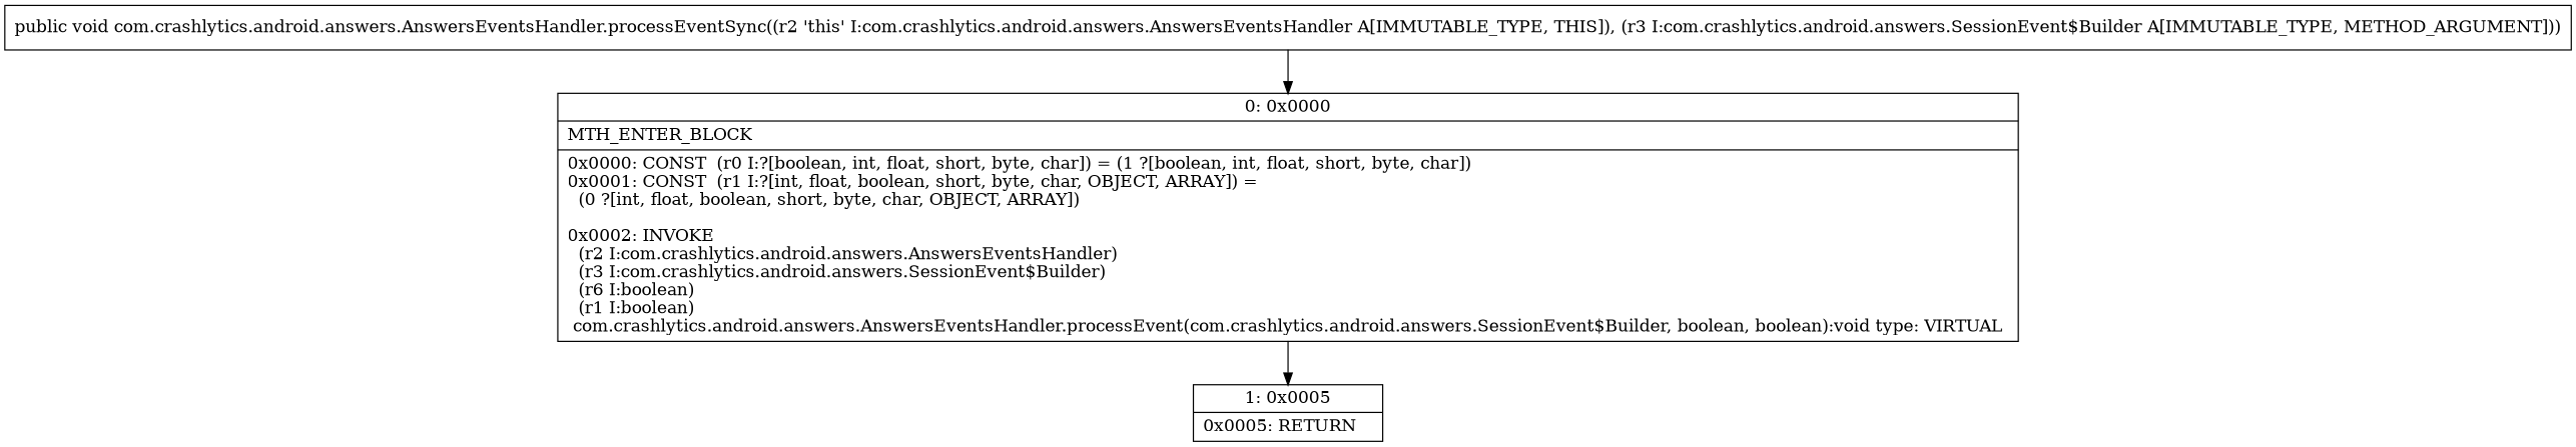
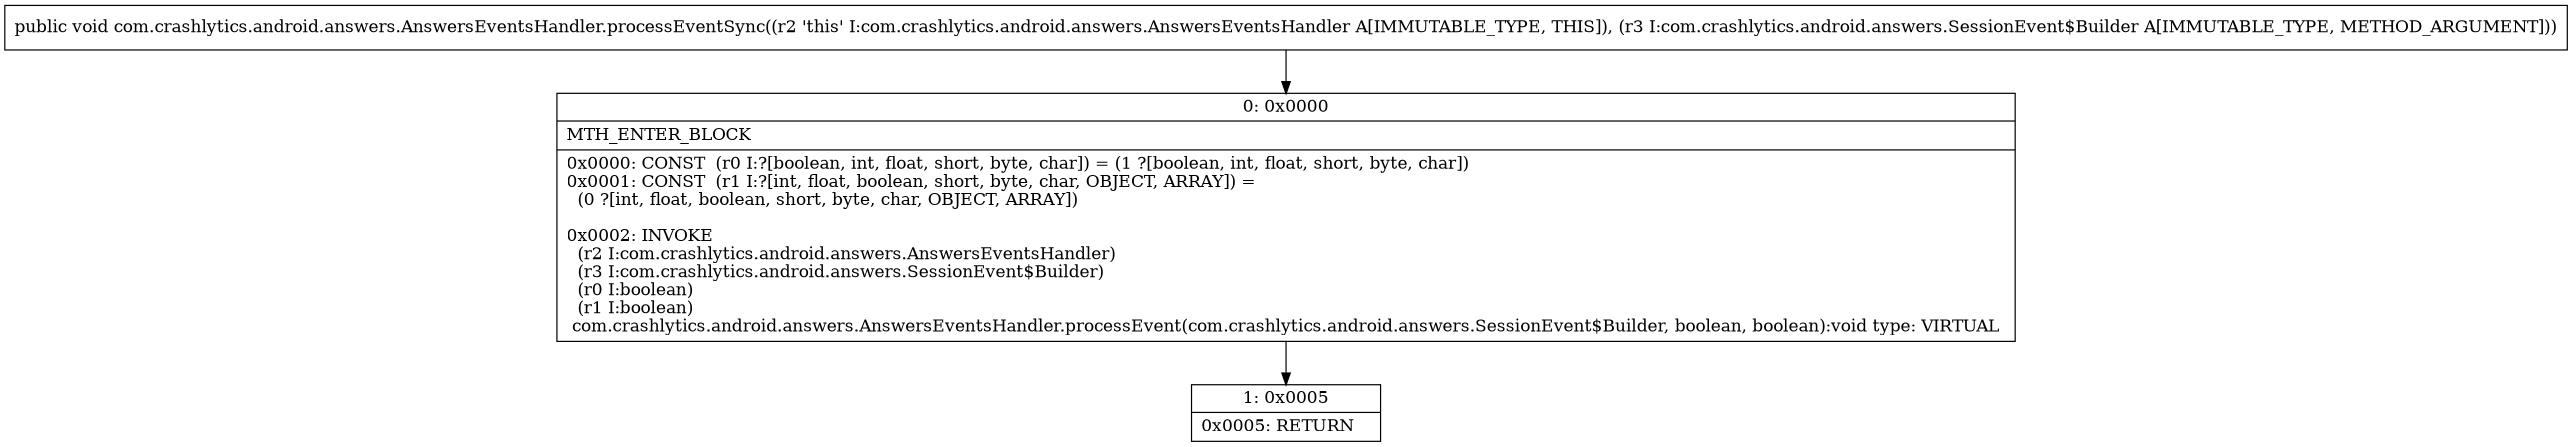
  digraph {
    node [shape=record]
-   n1 [label="{0\:\ 0x0000|MTH_ENTER_BLOCK\l|0x0000: CONST  (r0 I:?[boolean, int, float, short, byte, char]) = (1 ?[boolean, int, float, short, byte, char]) \l0x0001: CONST  (r1 I:?[int, float, boolean, short, byte, char, OBJECT, ARRAY]) = \l  (0 ?[int, float, boolean, short, byte, char, OBJECT, ARRAY])\l \l0x0002: INVOKE  \l  (r2 I:com.crashlytics.android.answers.AnswersEventsHandler)\l  (r3 I:com.crashlytics.android.answers.SessionEvent$Builder)\l  (r6 I:boolean)\l  (r1 I:boolean)\l com.crashlytics.android.answers.AnswersEventsHandler.processEvent(com.crashlytics.android.answers.SessionEvent$Builder, boolean, boolean):void type: VIRTUAL \l}"]
+   n1 [label="{0\:\ 0x0000|MTH_ENTER_BLOCK\l|0x0000: CONST  (r0 I:?[boolean, int, float, short, byte, char]) = (1 ?[boolean, int, float, short, byte, char]) \l0x0001: CONST  (r1 I:?[int, float, boolean, short, byte, char, OBJECT, ARRAY]) = \l  (0 ?[int, float, boolean, short, byte, char, OBJECT, ARRAY])\l \l0x0002: INVOKE  \l  (r2 I:com.crashlytics.android.answers.AnswersEventsHandler)\l  (r3 I:com.crashlytics.android.answers.SessionEvent$Builder)\l  (r0 I:boolean)\l  (r1 I:boolean)\l com.crashlytics.android.answers.AnswersEventsHandler.processEvent(com.crashlytics.android.answers.SessionEvent$Builder, boolean, boolean):void type: VIRTUAL \l}"]
    n2 [label="{1\:\ 0x0005|0x0005: RETURN   \l}"]
    n3 [label="{public void com.crashlytics.android.answers.AnswersEventsHandler.processEventSync((r2 'this' I:com.crashlytics.android.answers.AnswersEventsHandler A[IMMUTABLE_TYPE, THIS]), (r3 I:com.crashlytics.android.answers.SessionEvent$Builder A[IMMUTABLE_TYPE, METHOD_ARGUMENT])) }"]
    n1 -> n2
    n3 -> n1
  }
